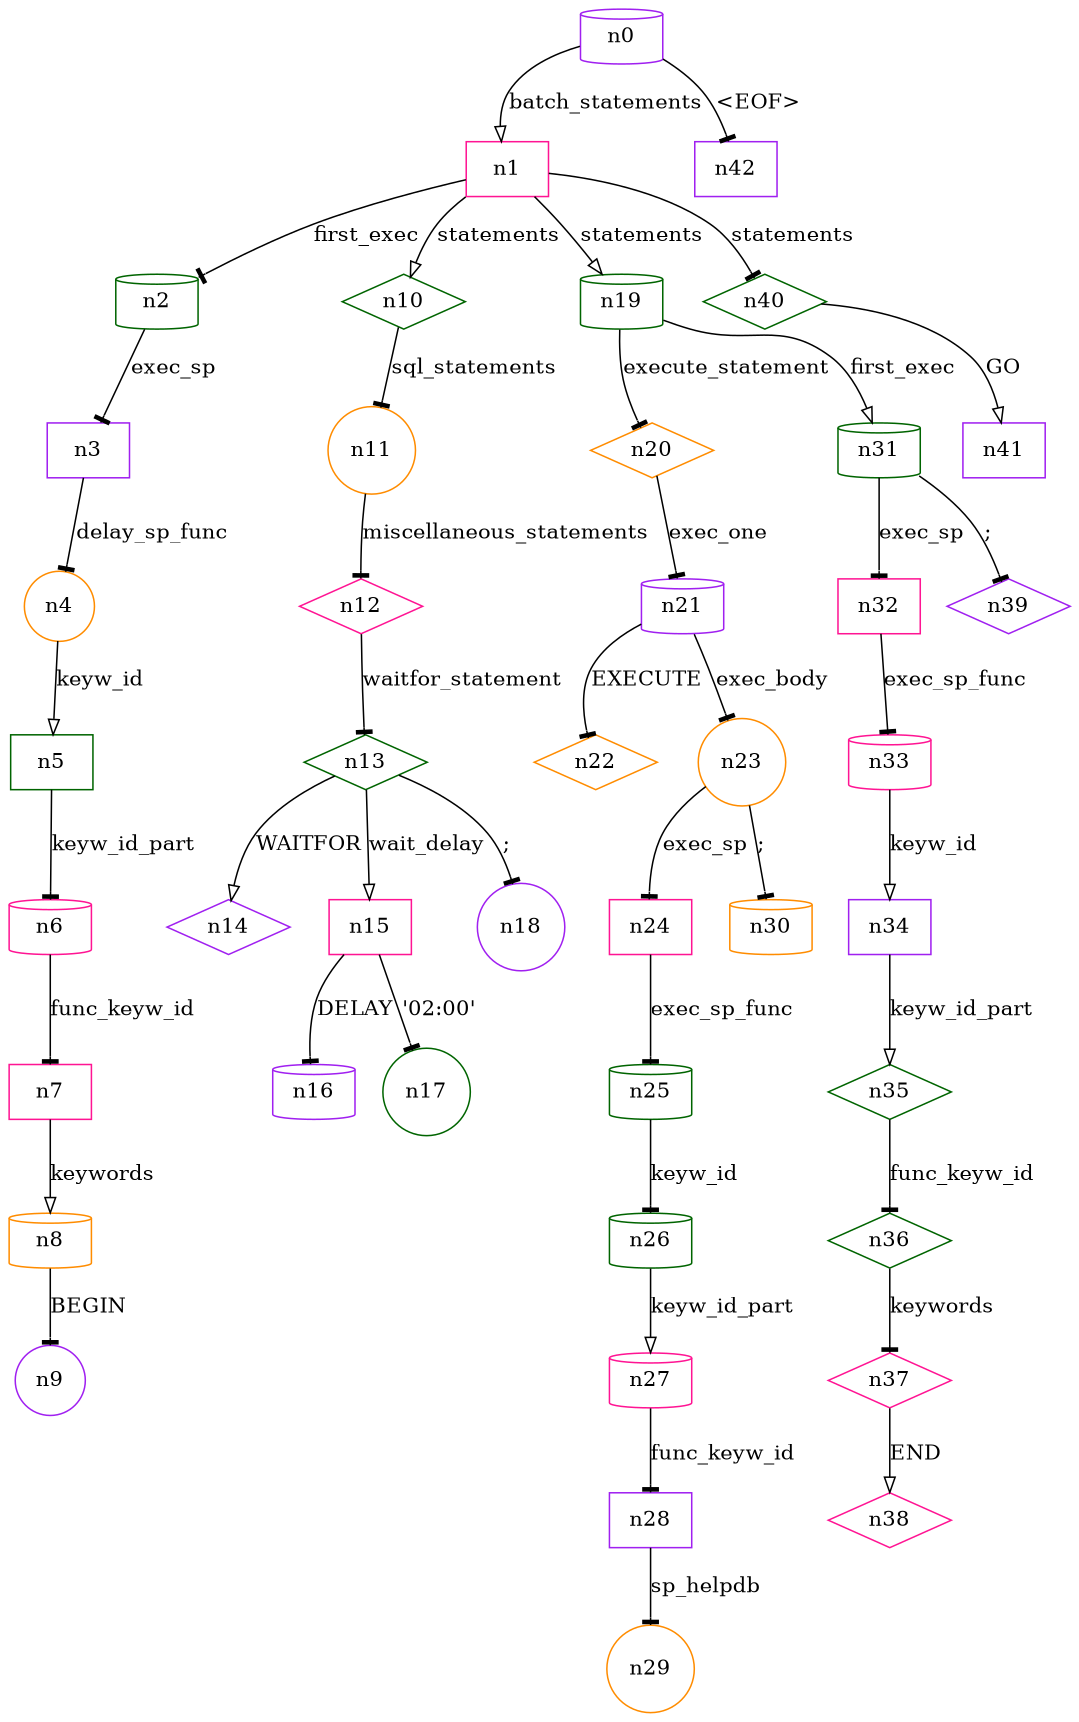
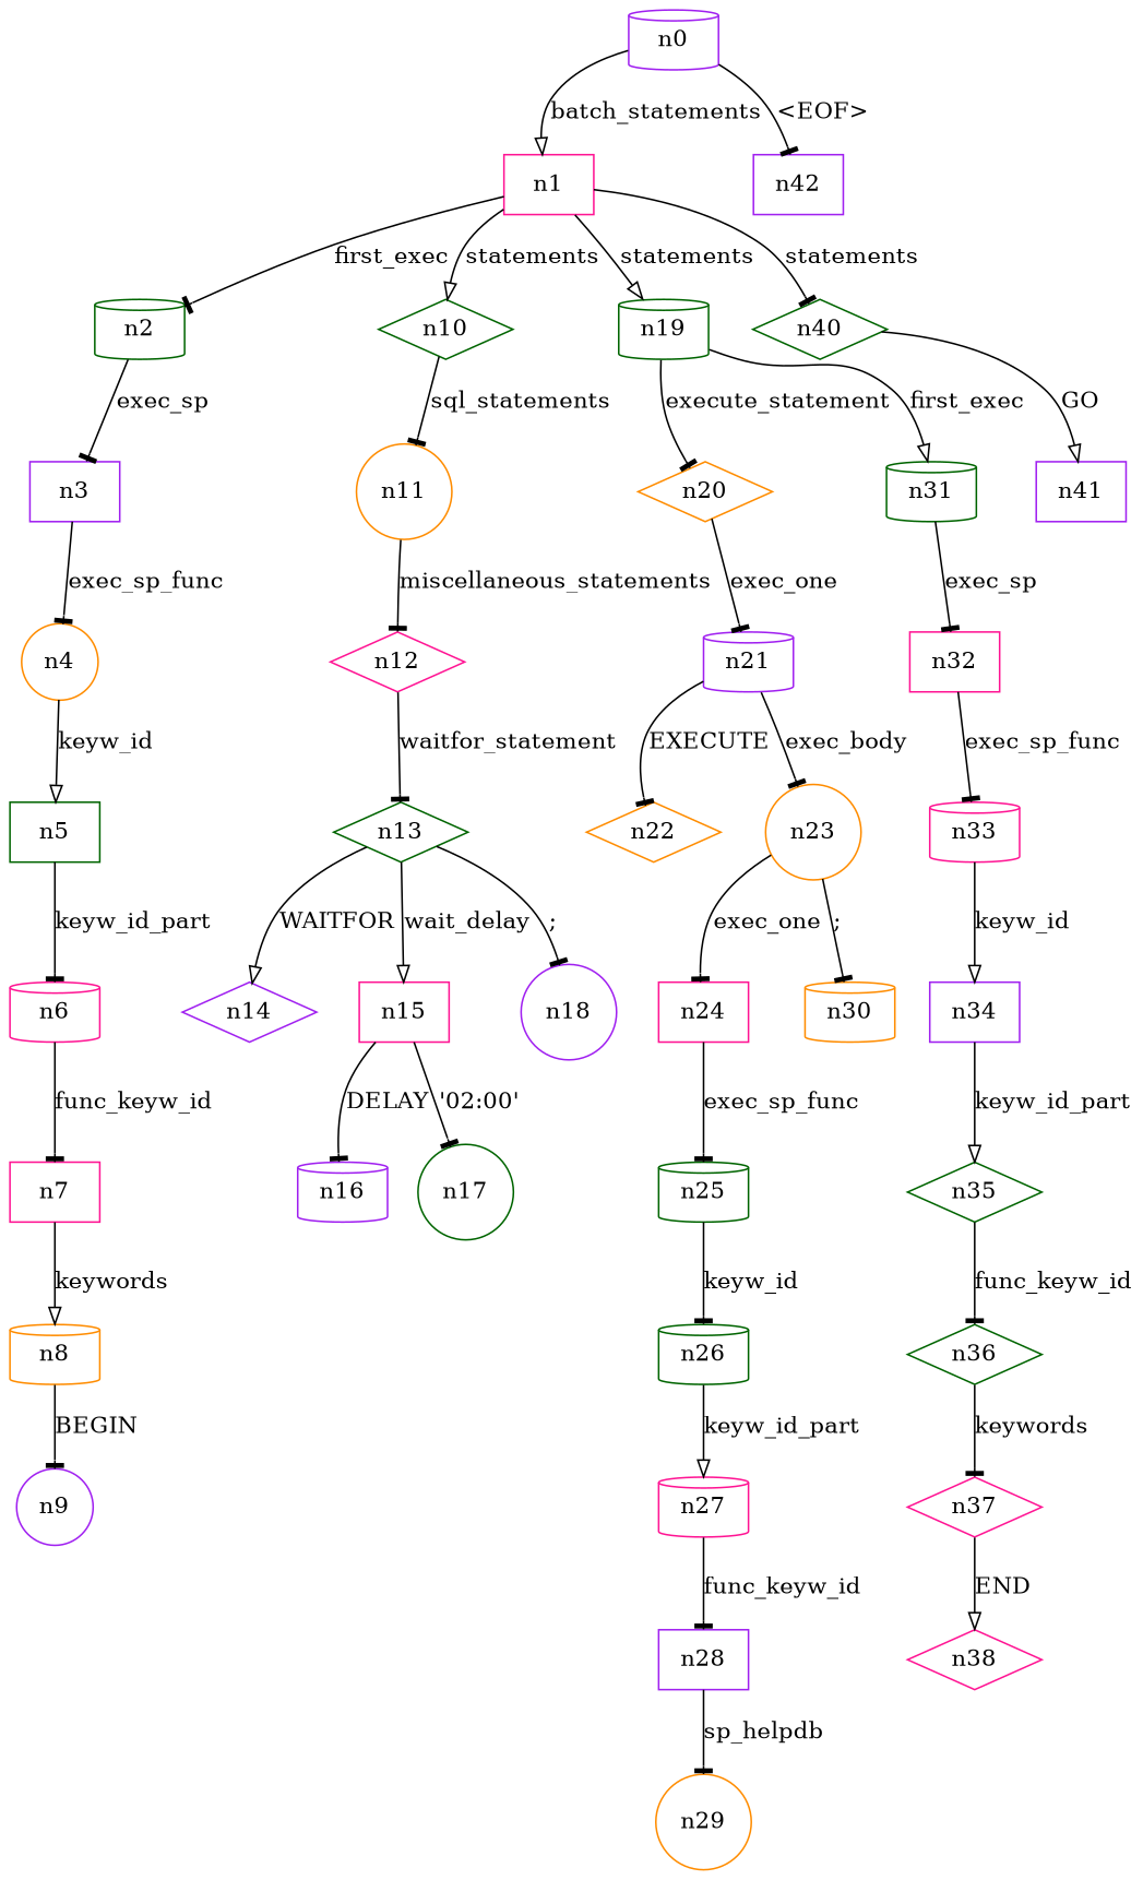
  digraph {
    node [color=purple shape=cylinder]
    edge [arrowhead=tee]
    n1 [color=deeppink shape=box]
    n0
    n42 [shape=box]
    n2 [color=darkgreen]
    n10 [color=darkgreen shape=diamond]
    n19 [color=darkgreen]
    n40 [color=darkgreen shape=diamond]
    n3 [shape=box]
    n11 [color=darkorange shape=circle]
    n20 [color=darkorange shape=diamond]
    n31 [color=darkgreen]
    n41 [shape=box]
    n4 [color=darkorange shape=circle]
    n5 [color=darkgreen shape=box]
    n6 [color=deeppink]
    n7 [color=deeppink shape=box]
    n8 [color=darkorange]
    n9 [shape=circle]
    n12 [color=deeppink shape=diamond]
    n13 [color=darkgreen shape=diamond]
    n14 [shape=diamond]
    n15 [color=deeppink shape=box]
    n18 [shape=circle]
    n16
    n17 [color=darkgreen shape=circle]
    n21
    n32 [color=deeppink shape=box]
-   n39 [shape=diamond]
    n22 [color=darkorange shape=diamond]
    n23 [color=darkorange shape=circle]
    n24 [color=deeppink shape=box]
    n30 [color=darkorange]
    n25 [color=darkgreen]
    n26 [color=darkgreen]
    n27 [color=deeppink]
    n28 [shape=box]
    n29 [color=darkorange shape=circle]
    n33 [color=deeppink]
    n34 [shape=box]
    n35 [color=darkgreen shape=diamond]
    n36 [color=darkgreen shape=diamond]
    n37 [color=deeppink shape=diamond]
    n38 [color=deeppink shape=diamond]
    n1 -> n2 [label=first_exec]
    n1 -> n10 [arrowhead=onormal label=statements]
    n1 -> n19 [arrowhead=onormal label=statements]
    n1 -> n40 [label=statements]
    n0 -> n1 [arrowhead=onormal label=batch_statements]
    n0 -> n42 [label="<EOF>"]
    n2 -> n3 [label=exec_sp]
    n10 -> n11 [label=sql_statements]
    n19 -> n20 [label=execute_statement]
    n19 -> n31 [arrowhead=onormal label=first_exec]
    n40 -> n41 [arrowhead=onormal label=GO]
-   n3 -> n4 [label=delay_sp_func]
+   n3 -> n4 [label=exec_sp_func]
    n11 -> n12 [label=miscellaneous_statements]
    n20 -> n21 [label=exec_one]
    n31 -> n32 [label=exec_sp]
-   n31 -> n39 [label=";"]
    n4 -> n5 [arrowhead=onormal label=keyw_id]
    n5 -> n6 [label=keyw_id_part]
    n6 -> n7 [label=func_keyw_id]
    n7 -> n8 [arrowhead=onormal label=keywords]
    n8 -> n9 [label=BEGIN]
    n12 -> n13 [label=waitfor_statement]
    n13 -> n14 [arrowhead=onormal label=WAITFOR]
    n13 -> n15 [arrowhead=onormal label=wait_delay]
    n13 -> n18 [label=";"]
    n15 -> n16 [label=DELAY]
    n15 -> n17 [label="'02:00'"]
    n21 -> n22 [label=EXECUTE]
    n21 -> n23 [label=exec_body]
    n32 -> n33 [label=exec_sp_func]
-   n23 -> n24 [label=exec_sp]
+   n23 -> n24 [label=exec_one]
    n23 -> n30 [label=";"]
    n24 -> n25 [label=exec_sp_func]
    n25 -> n26 [label=keyw_id]
    n26 -> n27 [arrowhead=onormal label=keyw_id_part]
    n27 -> n28 [label=func_keyw_id]
    n28 -> n29 [label=sp_helpdb]
    n33 -> n34 [arrowhead=onormal label=keyw_id]
    n34 -> n35 [arrowhead=onormal label=keyw_id_part]
    n35 -> n36 [label=func_keyw_id]
    n36 -> n37 [label=keywords]
    n37 -> n38 [arrowhead=onormal label=END]
  }
